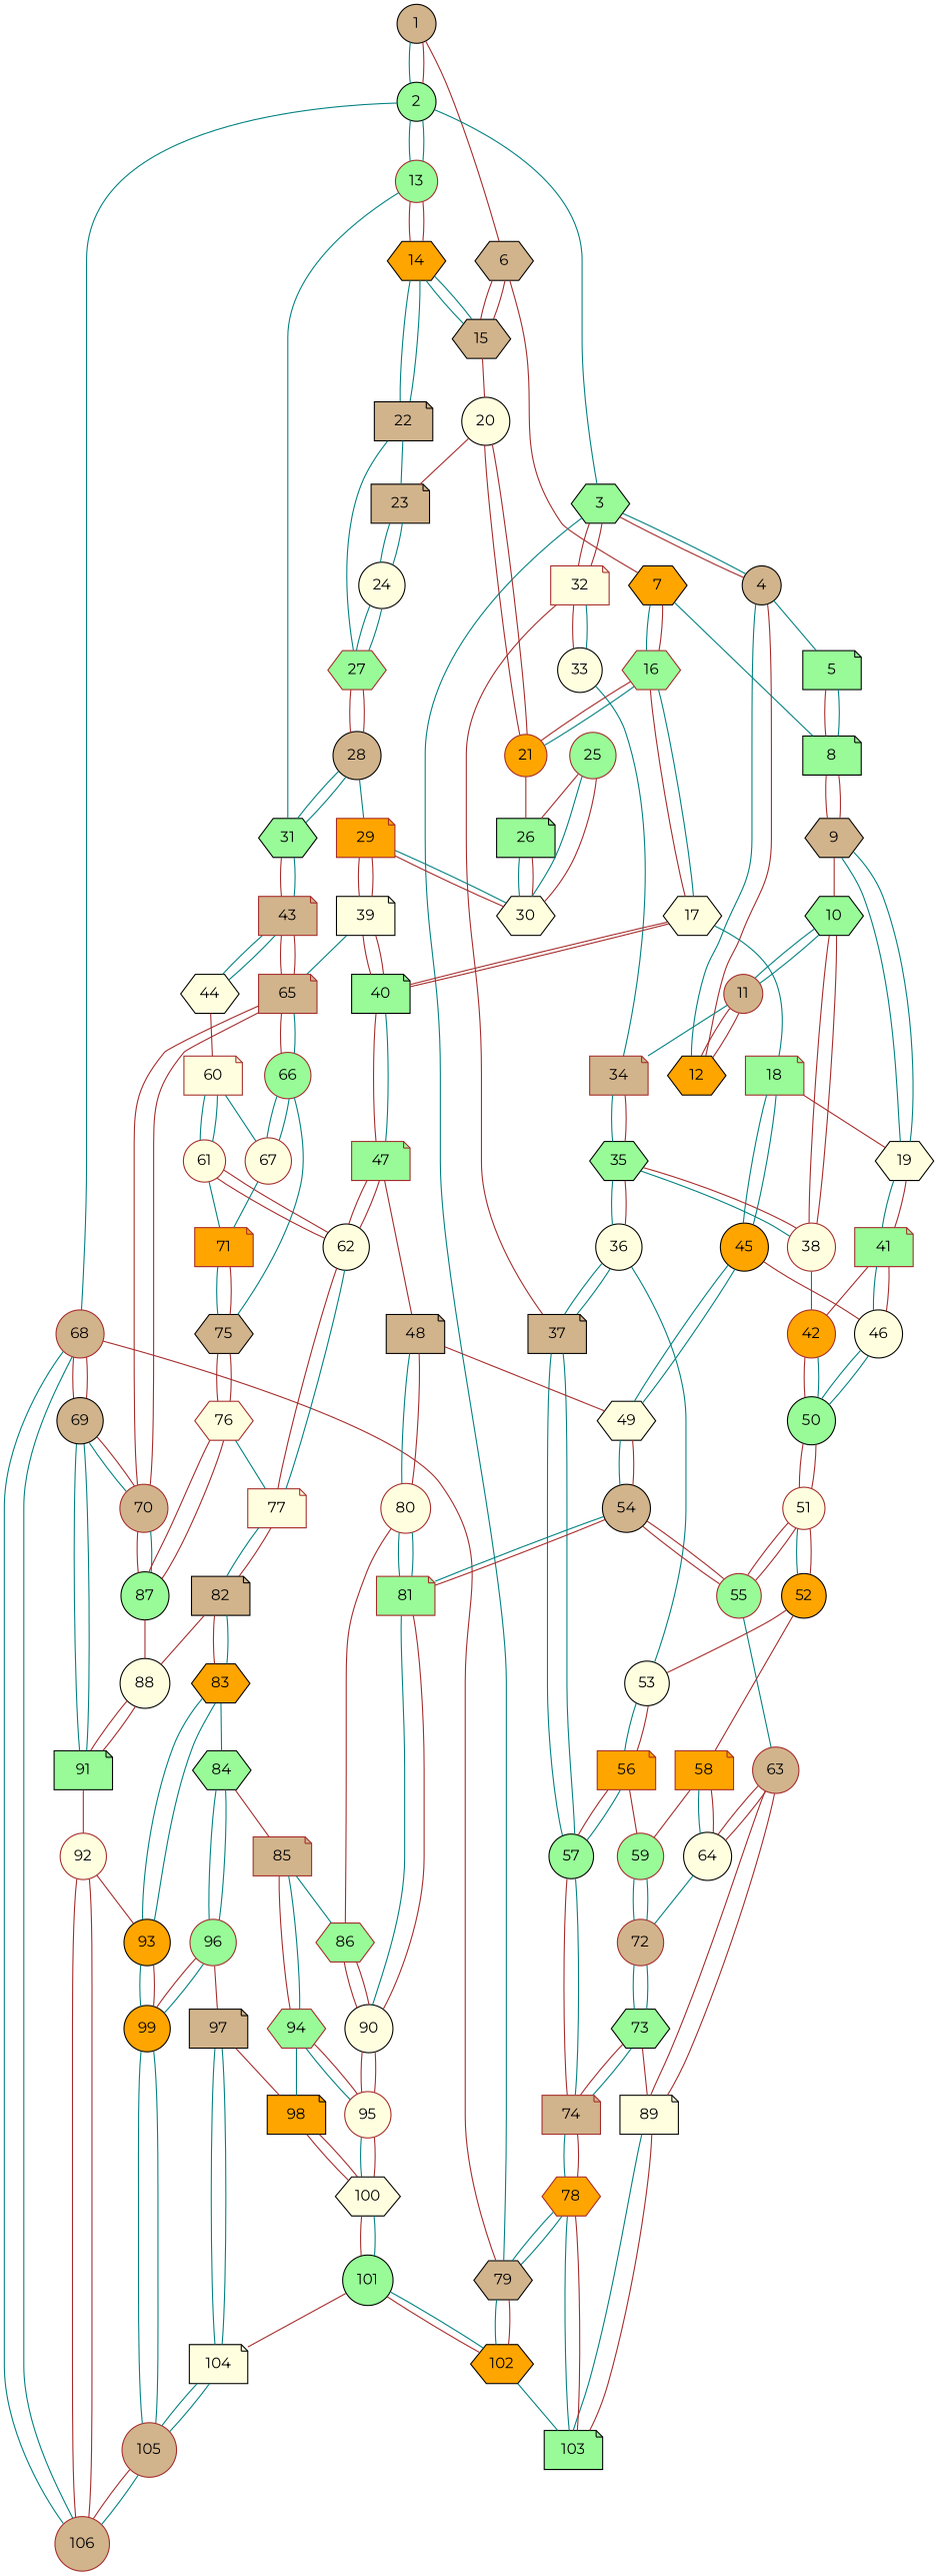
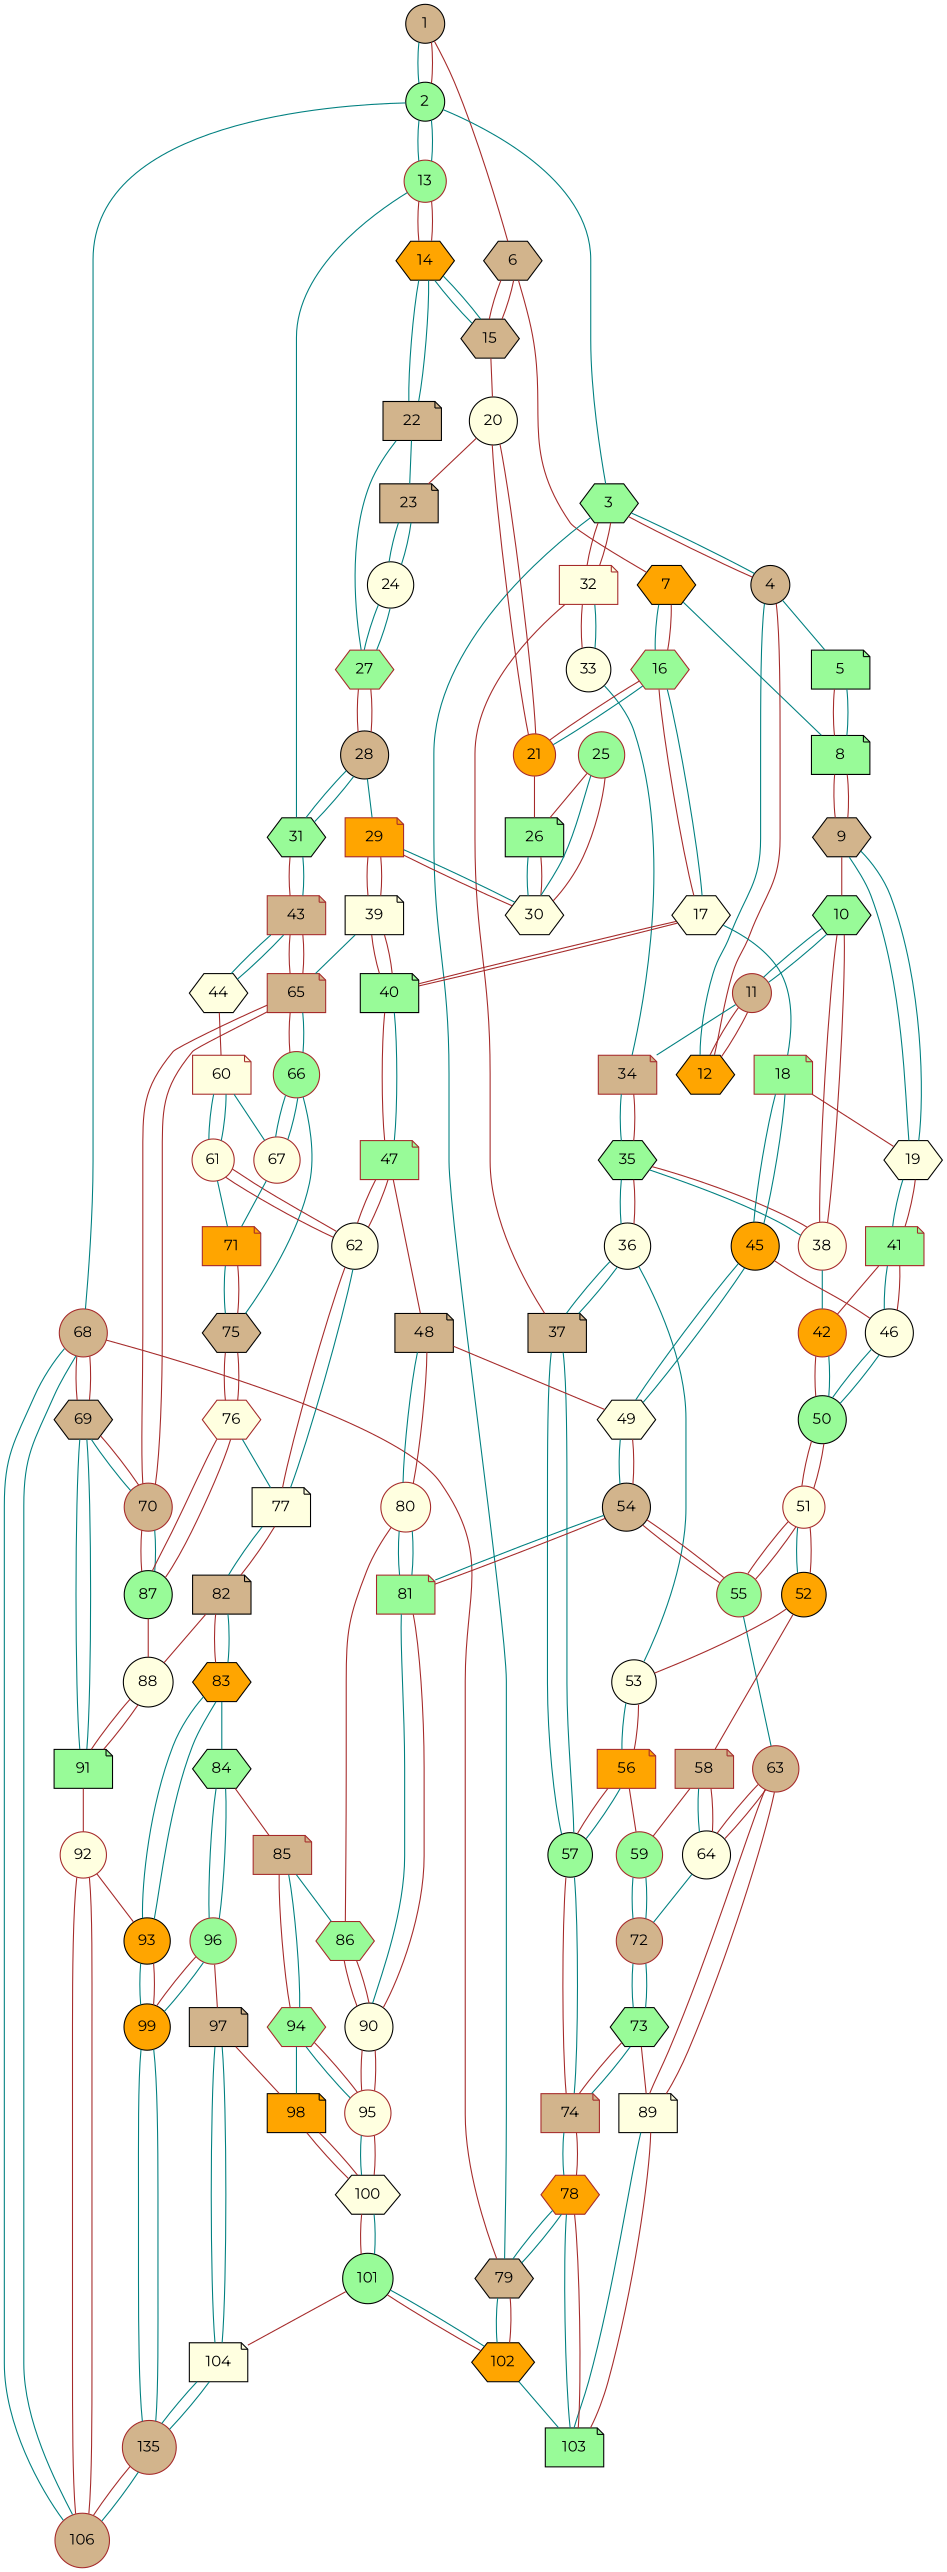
  graph {
    fontname=Montserrat
    node [color=black fillcolor=palegreen fontname=Montserrat shape=circle style=filled]
    edge [color=brown fontname=Montserrat]
    1 [fillcolor=tan]
    2
    6 [fillcolor=tan shape=hexagon]
    3 [shape=hexagon]
    13 [color=brown]
    68 [color=brown fillcolor=tan]
    7 [fillcolor=orange shape=hexagon]
    15 [fillcolor=tan shape=hexagon]
    4 [fillcolor=tan]
    32 [color=brown fillcolor=lightyellow shape=note]
    79 [fillcolor=tan shape=hexagon]
    14 [fillcolor=orange shape=hexagon]
    31 [shape=hexagon]
-   69 [fillcolor=tan]
+   69 [fillcolor=tan shape=hexagon]
    106 [color=brown fillcolor=tan]
    5 [shape=note]
    12 [fillcolor=orange shape=hexagon]
    33 [fillcolor=lightyellow]
    37 [fillcolor=tan shape=note]
    102 [fillcolor=orange shape=hexagon]
    8 [shape=note]
    9 [fillcolor=tan shape=hexagon]
    16 [color=brown shape=hexagon]
    20 [fillcolor=lightyellow]
    17 [fillcolor=lightyellow shape=hexagon]
    21 [color=brown fillcolor=orange]
    10 [shape=hexagon]
    19 [fillcolor=lightyellow shape=hexagon]
    11 [color=brown fillcolor=tan]
    38 [color=brown fillcolor=lightyellow]
    41 [color=brown shape=note]
    34 [color=brown fillcolor=tan shape=note]
    42 [color=brown fillcolor=orange]
    35 [shape=hexagon]
    22 [fillcolor=tan shape=note]
    43 [color=brown fillcolor=tan shape=note]
    23 [fillcolor=tan shape=note]
    27 [color=brown shape=hexagon]
    18 [color=brown shape=note]
    40 [shape=note]
    26 [shape=note]
    45 [fillcolor=orange]
    47 [color=brown shape=note]
    46 [fillcolor=lightyellow]
    49 [fillcolor=lightyellow shape=hexagon]
    24 [fillcolor=lightyellow]
    30 [fillcolor=lightyellow shape=hexagon]
    28 [fillcolor=tan]
    25 [color=brown]
    29 [color=brown fillcolor=orange shape=note]
    39 [fillcolor=lightyellow shape=note]
    65 [color=brown fillcolor=tan shape=note]
    44 [fillcolor=lightyellow shape=hexagon]
    57
    36 [fillcolor=lightyellow]
    53 [fillcolor=lightyellow]
    56 [color=brown fillcolor=orange shape=note]
    74 [color=brown fillcolor=tan shape=note]
    50
    60 [color=brown fillcolor=lightyellow shape=note]
    48 [fillcolor=tan shape=note]
    62 [fillcolor=lightyellow]
    51 [color=brown fillcolor=lightyellow]
    66 [color=brown]
    70 [color=brown fillcolor=tan]
    61 [color=brown fillcolor=lightyellow]
    67 [color=brown fillcolor=lightyellow]
    54 [fillcolor=tan]
    80 [color=brown fillcolor=lightyellow]
-   77 [color=brown fillcolor=lightyellow shape=note]
+   77 [fillcolor=lightyellow shape=note]
    81 [color=brown shape=note]
    86 [color=brown shape=hexagon]
    55 [color=brown]
    52 [fillcolor=orange]
-   58 [color=brown fillcolor=orange shape=note]
+   58 [color=brown fillcolor=tan shape=note]
    63 [color=brown fillcolor=tan]
    59 [color=brown]
    64 [fillcolor=lightyellow]
    90 [fillcolor=lightyellow]
    89 [fillcolor=lightyellow shape=note]
    72 [color=brown fillcolor=tan]
    78 [color=brown fillcolor=orange shape=hexagon]
    73 [shape=hexagon]
    71 [color=brown fillcolor=orange shape=note]
    75 [fillcolor=tan shape=hexagon]
    82 [fillcolor=tan shape=note]
    103 [shape=note]
    87
    76 [color=brown fillcolor=lightyellow shape=hexagon]
    91 [shape=note]
    92 [color=brown fillcolor=lightyellow]
    88 [fillcolor=lightyellow]
    83 [fillcolor=orange shape=hexagon]
    95 [color=brown fillcolor=lightyellow]
    84 [shape=hexagon]
    93 [fillcolor=orange]
    85 [color=brown fillcolor=tan shape=note]
    96 [color=brown]
    99 [fillcolor=orange]
    94 [color=brown shape=hexagon]
    97 [fillcolor=tan shape=note]
    98 [fillcolor=orange shape=note]
    100 [fillcolor=lightyellow shape=hexagon]
-   105 [color=brown fillcolor=tan]
+   105 [color=brown fillcolor=tan label=135]
    101
    104 [fillcolor=lightyellow shape=note]
    1 -- 2 [color=teal]
    1 -- 2
    1 -- 6
    2 -- 3 [color=teal]
    2 -- 13 [color=teal]
    2 -- 13 [color=teal]
    2 -- 68 [color=teal]
    6 -- 7
    6 -- 15
    6 -- 15
    3 -- 4
    3 -- 4 [color=teal]
    3 -- 32
    3 -- 32
    3 -- 79 [color=teal]
    13 -- 14
    13 -- 14
    13 -- 31 [color=teal]
    68 -- 79
    68 -- 69
    68 -- 69
    68 -- 106 [color=teal]
    68 -- 106 [color=teal]
    7 -- 8 [color=teal]
    7 -- 16 [color=teal]
    7 -- 16
    15 -- 20
    4 -- 5 [color=teal]
    4 -- 12 [color=teal]
    4 -- 12
    32 -- 33
    32 -- 33 [color=teal]
    32 -- 37
    79 -- 102 [color=teal]
    79 -- 102
    14 -- 15 [color=teal]
    14 -- 15 [color=teal]
    14 -- 22 [color=teal]
    14 -- 22 [color=teal]
    31 -- 43
    31 -- 43 [color=teal]
    69 -- 70 [color=teal]
    69 -- 70
    69 -- 91 [color=teal]
    69 -- 91 [color=teal]
    5 -- 8
    5 -- 8 [color=teal]
    33 -- 34 [color=teal]
    37 -- 57 [color=teal]
    37 -- 57 [color=teal]
    102 -- 103 [color=teal]
    8 -- 9
    8 -- 9
    9 -- 10
    9 -- 19 [color=teal]
    9 -- 19 [color=teal]
    16 -- 17
    16 -- 17 [color=teal]
    16 -- 21
    16 -- 21 [color=teal]
    20 -- 21
    20 -- 21
    20 -- 23
    17 -- 18 [color=teal]
    17 -- 40
    17 -- 40
    21 -- 26
    10 -- 11 [color=teal]
    10 -- 11 [color=teal]
    10 -- 38
    10 -- 38
    19 -- 41 [color=teal]
    19 -- 41
    11 -- 12
    11 -- 12
    11 -- 34 [color=teal]
    38 -- 42 [color=teal]
    41 -- 42
    41 -- 46 [color=teal]
    41 -- 46
    34 -- 35 [color=teal]
    34 -- 35
    42 -- 50
    42 -- 50 [color=teal]
    35 -- 38 [color=teal]
    35 -- 38
    35 -- 36 [color=teal]
    35 -- 36
    22 -- 23 [color=teal]
    22 -- 27 [color=teal]
    43 -- 65
    43 -- 65
    43 -- 44 [color=teal]
    43 -- 44 [color=teal]
    23 -- 24 [color=teal]
    23 -- 24 [color=teal]
    27 -- 28
    27 -- 28
    18 -- 19
    18 -- 45 [color=teal]
    18 -- 45 [color=teal]
    40 -- 47
    40 -- 47 [color=teal]
    26 -- 30 [color=teal]
    26 -- 30
    45 -- 46
    45 -- 49 [color=teal]
    45 -- 49 [color=teal]
    47 -- 48
    47 -- 62
    47 -- 62
    46 -- 50 [color=teal]
    46 -- 50 [color=teal]
    49 -- 54 [color=teal]
    49 -- 54
    24 -- 27 [color=teal]
    24 -- 27 [color=teal]
    28 -- 31 [color=teal]
    28 -- 31 [color=teal]
    28 -- 29 [color=teal]
    25 -- 26
    25 -- 30 [color=teal]
    25 -- 30
    29 -- 30
    29 -- 30 [color=teal]
    29 -- 39
    29 -- 39
    39 -- 40
    39 -- 40
    39 -- 65 [color=teal]
    65 -- 66
    65 -- 66 [color=teal]
    65 -- 70
    65 -- 70
    44 -- 60
    57 -- 74
    57 -- 74 [color=teal]
    36 -- 37 [color=teal]
    36 -- 37 [color=teal]
    36 -- 53 [color=teal]
    53 -- 56 [color=teal]
    53 -- 56
    56 -- 57
    56 -- 57 [color=teal]
    56 -- 59
    74 -- 78 [color=teal]
    74 -- 78
    50 -- 51
    50 -- 51
    60 -- 61 [color=teal]
    60 -- 61 [color=teal]
    60 -- 67 [color=teal]
    48 -- 49
    48 -- 80 [color=teal]
    48 -- 80
    62 -- 77
    62 -- 77 [color=teal]
    51 -- 55
    51 -- 55
    51 -- 52 [color=teal]
    51 -- 52
    66 -- 67 [color=teal]
    66 -- 67 [color=teal]
    66 -- 75 [color=teal]
    70 -- 87
    70 -- 87 [color=teal]
    61 -- 62
    61 -- 62
    61 -- 71 [color=teal]
    67 -- 71 [color=teal]
    54 -- 81 [color=teal]
    54 -- 81
    54 -- 55
    54 -- 55
    80 -- 81 [color=teal]
    80 -- 81 [color=teal]
    80 -- 86
    77 -- 82 [color=teal]
    77 -- 82
    81 -- 90 [color=teal]
    81 -- 90
    86 -- 90
    86 -- 90
    55 -- 63 [color=teal]
    52 -- 53
    52 -- 58
    58 -- 59
    58 -- 64 [color=teal]
    58 -- 64
    63 -- 64
    63 -- 64
    63 -- 89
    63 -- 89
    59 -- 72 [color=teal]
    59 -- 72 [color=teal]
    64 -- 72 [color=teal]
    90 -- 95
    90 -- 95
    89 -- 103 [color=teal]
    89 -- 103
    72 -- 73 [color=teal]
    72 -- 73 [color=teal]
    78 -- 79 [color=teal]
    78 -- 79 [color=teal]
    78 -- 103 [color=teal]
    78 -- 103
    73 -- 74
    73 -- 74 [color=teal]
    73 -- 89
    71 -- 75 [color=teal]
    71 -- 75
    75 -- 76
    75 -- 76
    82 -- 88
    82 -- 83
    82 -- 83 [color=teal]
    87 -- 88
    76 -- 77 [color=teal]
    76 -- 87
    76 -- 87
    91 -- 92
    92 -- 106
    92 -- 106
    92 -- 93
    88 -- 91
    88 -- 91
    83 -- 84 [color=teal]
    83 -- 93 [color=teal]
    83 -- 93 [color=teal]
    95 -- 100 [color=teal]
    95 -- 100
    84 -- 85
    84 -- 96 [color=teal]
    84 -- 96 [color=teal]
    93 -- 99 [color=teal]
    93 -- 99
    85 -- 86 [color=teal]
    85 -- 94
    85 -- 94 [color=teal]
    96 -- 99
    96 -- 99 [color=teal]
    96 -- 97
    99 -- 105 [color=teal]
    99 -- 105 [color=teal]
    94 -- 95 [color=teal]
    94 -- 95
    94 -- 98 [color=teal]
    97 -- 98
    97 -- 104 [color=teal]
    97 -- 104 [color=teal]
    98 -- 100
    98 -- 100
    100 -- 101
    100 -- 101 [color=teal]
    105 -- 106
    105 -- 106 [color=teal]
    101 -- 102
    101 -- 102 [color=teal]
    101 -- 104
    104 -- 105 [color=teal]
    104 -- 105 [color=teal]
  }
